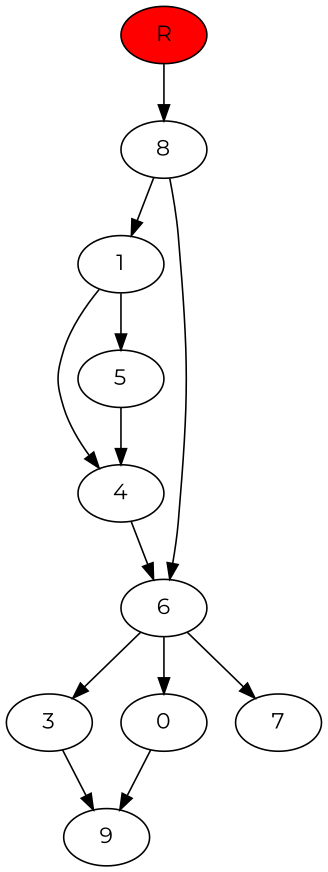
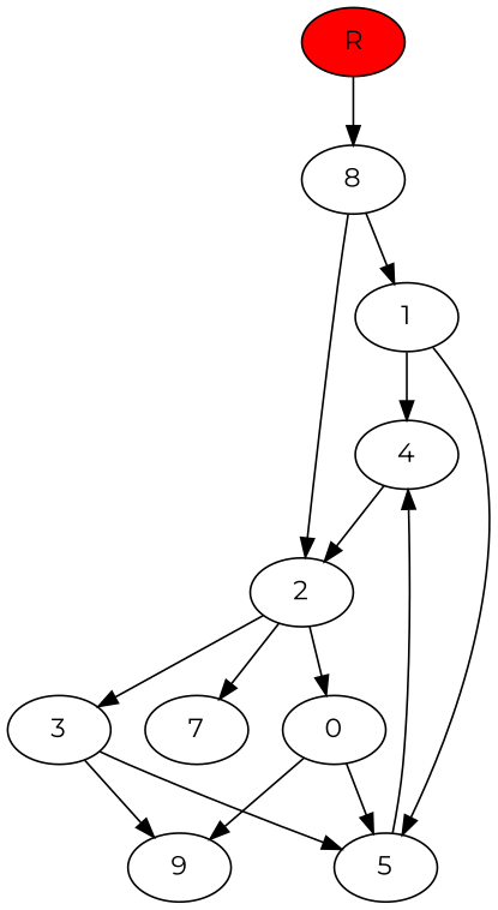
  digraph {
    fontname=Montserrat
    node [fontname=Montserrat]
    edge [fontname=Montserrat]
    1
    4
    5
-   2 [label=6]
+   2
    3
    n6 [label=0]
    7
    9
    8
    R [fillcolor="#ff0000" style=filled]
    1 -> 4
    1 -> 5
    4 -> 2
    5 -> 4
    2 -> 3
    2 -> n6
    2 -> 7
+   3 -> 5
    3 -> 9
+   n6 -> 5
    n6 -> 9
    8 -> 1
    8 -> 2
    R -> 8
  }
